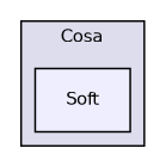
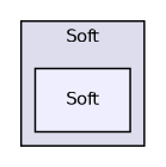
  digraph {
    compound=true
    n1 [fillcolor="#eeeeff" fontname=Helvetica fontsize=10 label=Soft pencolor=black shape=box style=filled]
    subgraph cluster_1 {
      bgcolor="#ddddee"
      fontname=Helvetica
      fontsize=10
-     label=Cosa
+     label=Soft
      pencolor=black
      n1
    }
  }
